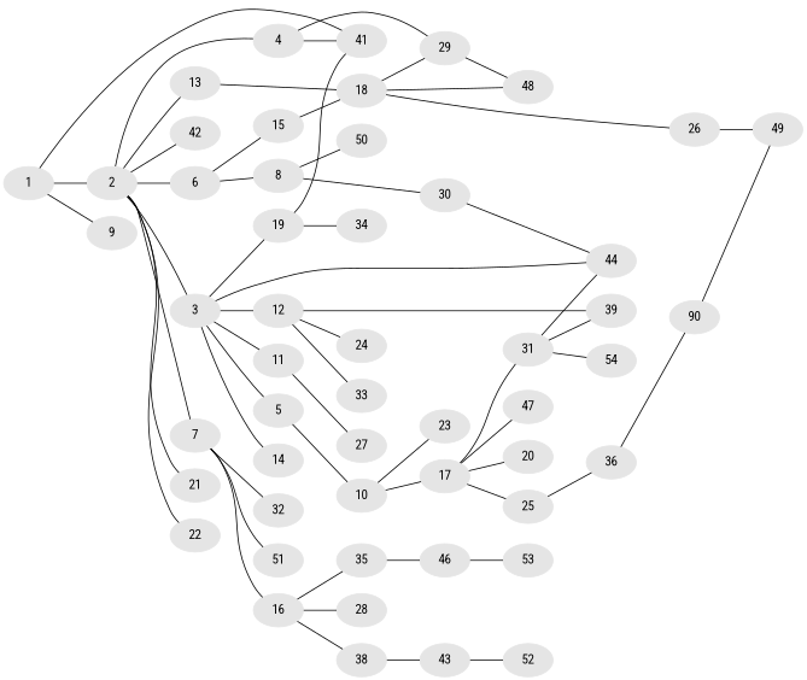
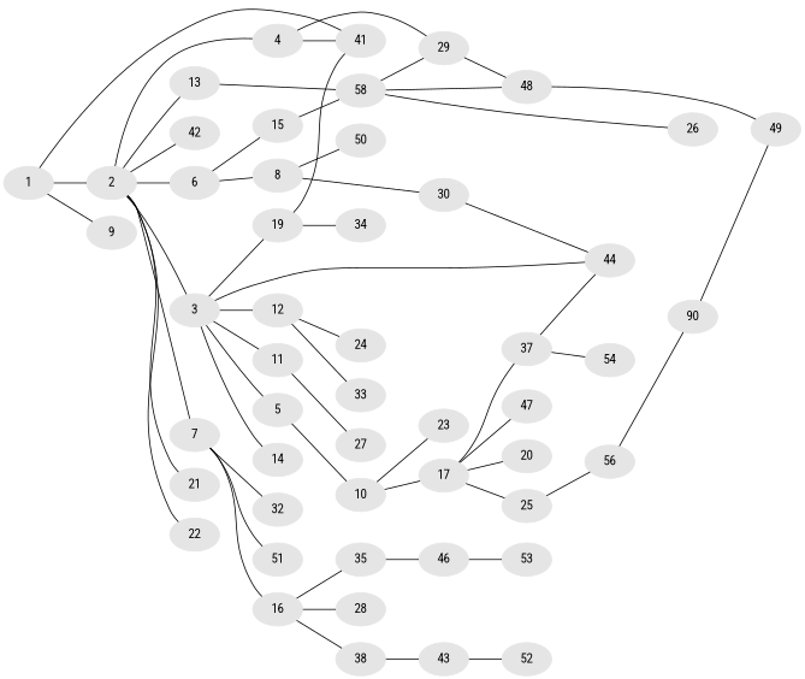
  graph {
    fontname="Roboto Condensed"
    rankdir=LR
    node [color=gray90 fontname="Roboto Condensed" style=filled]
    edge [fontname="Roboto Condensed"]
    1
    2
    9
    41
    3
    4
    6
    7
    13
    21
    22
    42
    5
    11
    12
    14
    19
    44
    29
    8
    15
    16
    32
    51
-   18
+   18 [label=58]
    10
    27
    24
    33
-   39
    34
    48
    17
    23
    30
    50
    35
    46
    28
    38
    20
    25
-   37 [label=31]
+   37
    47
    26
    43
-   36
+   36 [label=56]
    54
    49
    n50 [label=90]
    53
    52
    1 -- 2
    1 -- 9
    1 -- 41
    2 -- 3
    2 -- 4
    2 -- 6
    2 -- 7
    2 -- 13
    2 -- 21
    2 -- 22
    2 -- 42
    3 -- 5
    3 -- 11
    3 -- 12
    3 -- 14
    3 -- 19
    3 -- 44
    4 -- 41
    4 -- 29
    6 -- 8
    6 -- 15
    7 -- 16
    7 -- 32
    7 -- 51
    13 -- 18
    5 -- 10
    11 -- 27
    12 -- 24
    12 -- 33
-   12 -- 39
    19 -- 41
    19 -- 34
    29 -- 48
    8 -- 30
    8 -- 50
    15 -- 18
    16 -- 35
    16 -- 28
    16 -- 38
    18 -- 29
    18 -- 48
    18 -- 26
    10 -- 17
    10 -- 23
-   26 -- 49
+   48 -- 49
    17 -- 20
    17 -- 25
    17 -- 37
    17 -- 47
    30 -- 44
    35 -- 46
    46 -- 53
    38 -- 43
    25 -- 36
    37 -- 44
-   37 -- 39
    37 -- 54
    43 -- 52
    36 -- n50
    n50 -- 49
  }
